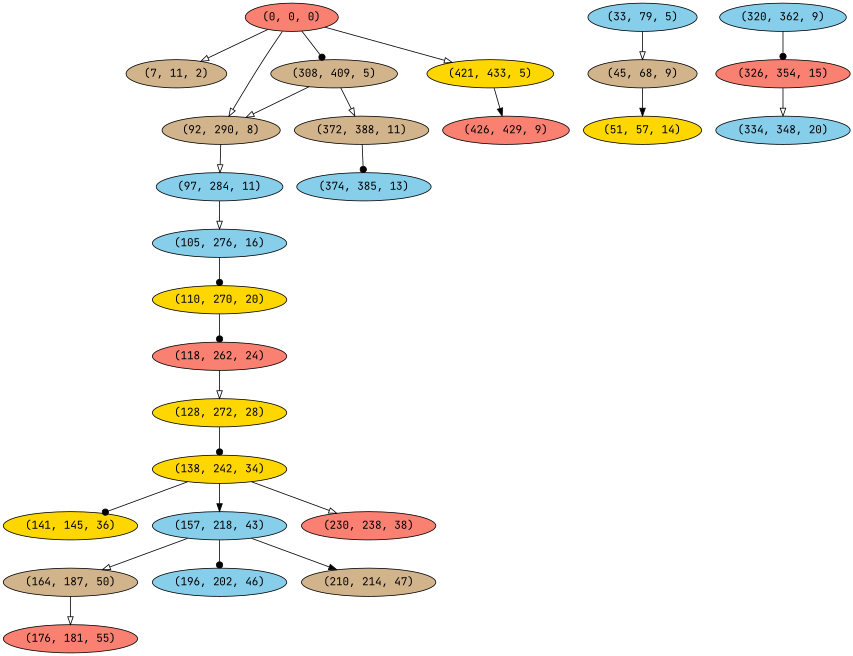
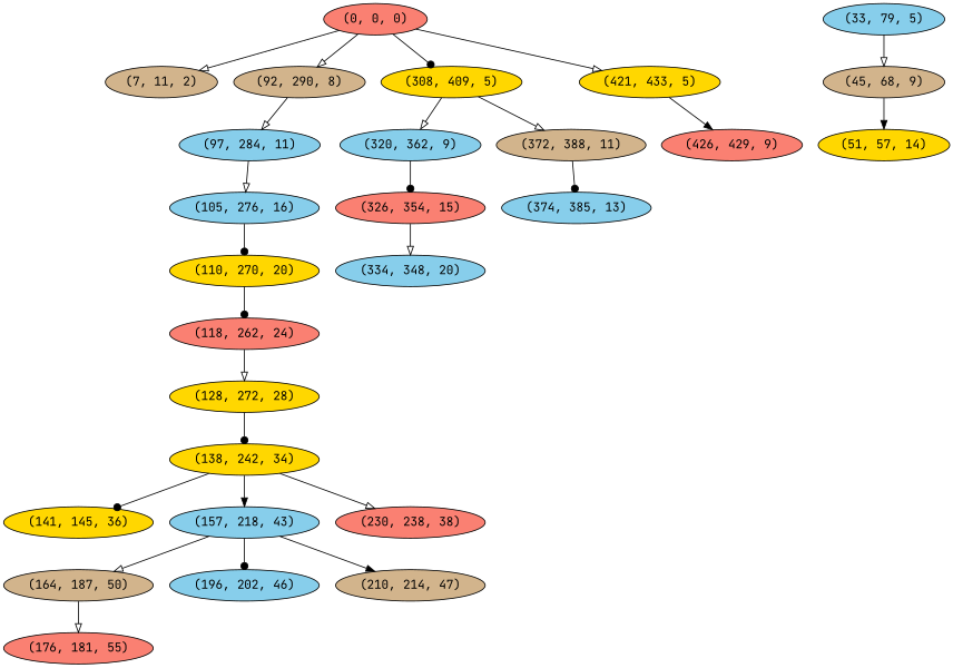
  digraph {
    fontname="JetBrains Mono"
    node [fillcolor=skyblue fontname="JetBrains Mono" style=filled]
    edge [arrowhead=onormal fontname="JetBrains Mono"]
    "(0, 0, 0)" [fillcolor=salmon]
    "(7, 11, 2)" [fillcolor=tan]
    "(92, 290, 8)" [fillcolor=tan]
-   "(308, 409, 5)" [fillcolor=tan]
+   "(308, 409, 5)" [fillcolor=gold]
    "(421, 433, 5)" [fillcolor=gold]
    "(45, 68, 9)" [fillcolor=tan]
    "(33, 79, 5)"
    "(97, 284, 11)"
    "(320, 362, 9)"
    "(372, 388, 11)" [fillcolor=tan]
    "(426, 429, 9)" [fillcolor=salmon]
    "(51, 57, 14)" [fillcolor=gold]
    "(105, 276, 16)"
    "(110, 270, 20)" [fillcolor=gold]
    "(118, 262, 24)" [fillcolor=salmon]
    n16 [fillcolor=gold label="(128, 272, 28)"]
    "(138, 242, 34)" [fillcolor=gold]
    "(141, 145, 36)" [fillcolor=gold]
    "(157, 218, 43)"
    "(230, 238, 38)" [fillcolor=salmon]
    "(164, 187, 50)" [fillcolor=tan]
    "(196, 202, 46)"
    "(210, 214, 47)" [fillcolor=tan]
    "(176, 181, 55)" [fillcolor=salmon]
    "(326, 354, 15)" [fillcolor=salmon]
    "(374, 385, 13)"
    "(334, 348, 20)"
    "(0, 0, 0)" -> "(7, 11, 2)"
    "(0, 0, 0)" -> "(92, 290, 8)"
    "(0, 0, 0)" -> "(308, 409, 5)" [arrowhead=dot]
    "(0, 0, 0)" -> "(421, 433, 5)"
    "(92, 290, 8)" -> "(97, 284, 11)"
-   "(308, 409, 5)" -> "(92, 290, 8)"
+   "(308, 409, 5)" -> "(320, 362, 9)"
    "(308, 409, 5)" -> "(372, 388, 11)"
    "(421, 433, 5)" -> "(426, 429, 9)" [arrowhead=normal]
    "(45, 68, 9)" -> "(51, 57, 14)" [arrowhead=normal]
    "(33, 79, 5)" -> "(45, 68, 9)"
    "(97, 284, 11)" -> "(105, 276, 16)"
    "(320, 362, 9)" -> "(326, 354, 15)" [arrowhead=dot]
    "(372, 388, 11)" -> "(374, 385, 13)" [arrowhead=dot]
    "(105, 276, 16)" -> "(110, 270, 20)" [arrowhead=dot]
    "(110, 270, 20)" -> "(118, 262, 24)" [arrowhead=dot]
    "(118, 262, 24)" -> n16
    n16 -> "(138, 242, 34)" [arrowhead=dot]
    "(138, 242, 34)" -> "(141, 145, 36)" [arrowhead=dot]
    "(138, 242, 34)" -> "(157, 218, 43)" [arrowhead=normal]
    "(138, 242, 34)" -> "(230, 238, 38)"
    "(157, 218, 43)" -> "(164, 187, 50)"
    "(157, 218, 43)" -> "(196, 202, 46)" [arrowhead=dot]
    "(157, 218, 43)" -> "(210, 214, 47)" [arrowhead=normal]
    "(164, 187, 50)" -> "(176, 181, 55)"
    "(326, 354, 15)" -> "(334, 348, 20)"
  }
